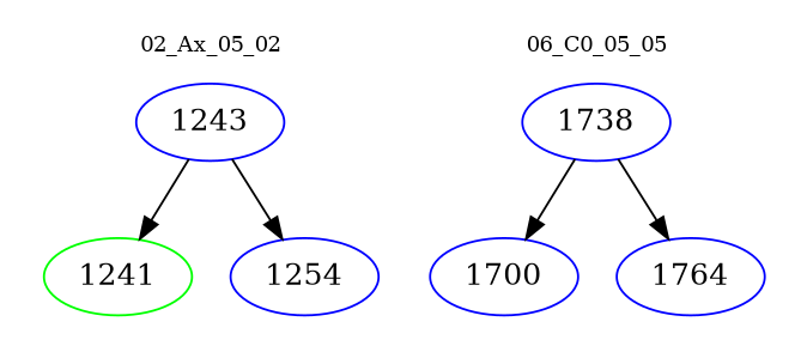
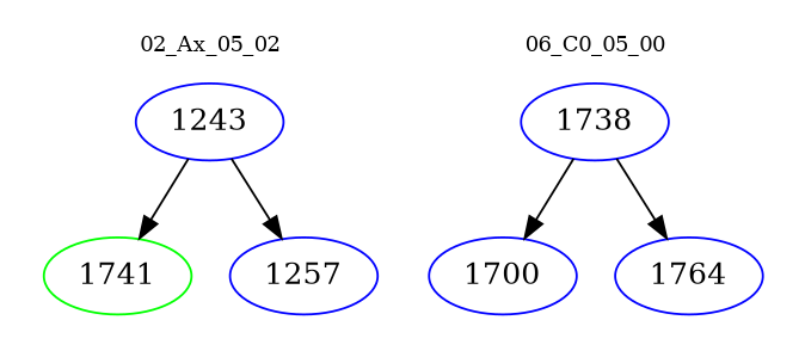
  digraph {
    node [color=blue]
    edge [color=black]
    n1 [label=1243]
-   n2 [color=green label=1241]
-   n3 [label=1254]
+   n2 [color=green label=1741]
+   n3 [label=1257]
    n4 [label=1738]
    n5 [label=1700]
    n6 [label=1764]
    subgraph cluster_1 {
      color=white
      fontsize=10
      label="02_Ax_05_02"
      n1
      n2
      n3
    }
    subgraph cluster_2 {
      color=white
      fontsize=10
-     label="06_C0_05_05"
+     label="06_C0_05_00"
      n4
      n5
      n6
    }
    n1 -> n2
    n1 -> n3
    n4 -> n5
    n4 -> n6
  }
